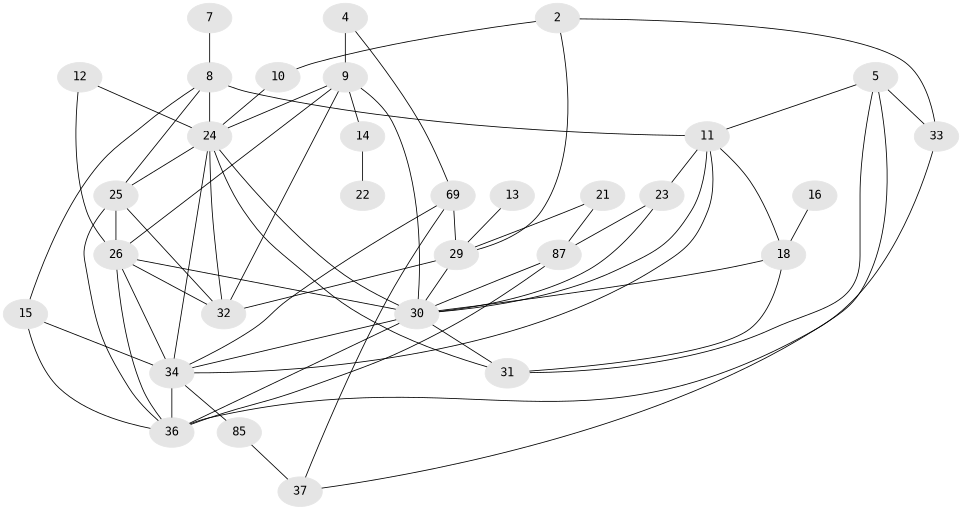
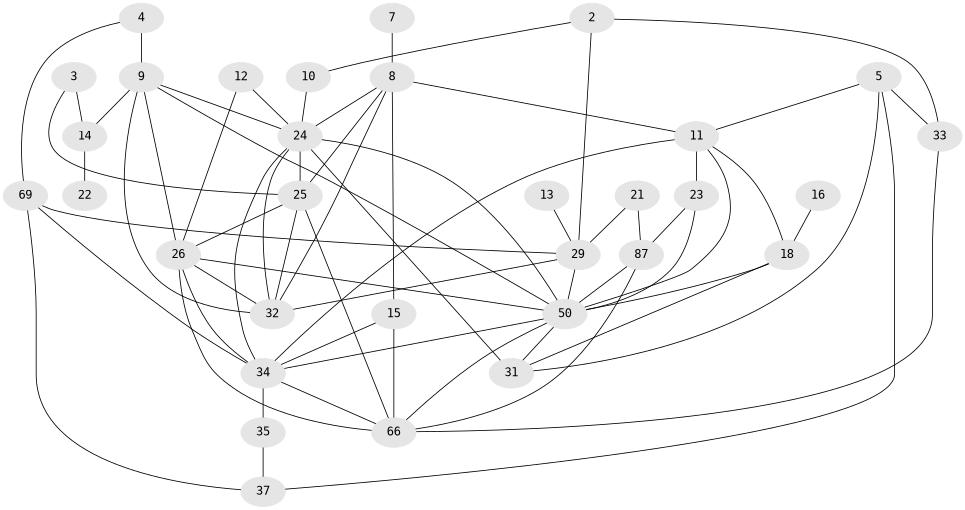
  graph {
    fontname="DejaVu Sans Mono"
    node [color=gray90 fontname="DejaVu Sans Mono" style=filled]
    edge [fontname="DejaVu Sans Mono" weight=1.0]
    2
    10
    29
    33
    24
    32
-   30
-   36
+   30 [label=50]
+   36 [label=66]
+   3
    14
    25
    n12 [label=22]
    26
    4
    9
    n16 [label=69]
    37
    34
    5
    11
    31
    18
    23
    7
    8
    15
    n27 [label=87]
-   35 [label=85]
+   35
    12
    13
    16
    21
    2 -- 10
    2 -- 29
    2 -- 33
    10 -- 24
    29 -- 32 [weight=3.0]
    29 -- 30
    33 -- 36
    24 -- 32
    24 -- 30
    24 -- 25
    24 -- 34 [weight=2.0]
    24 -- 31 [weight=3.0]
    30 -- 36
    30 -- 34
    30 -- 31
+   3 -- 14
+   3 -- 25
    14 -- n12
    25 -- 32
    25 -- 36
    25 -- 26
    26 -- 32
    26 -- 30
    26 -- 36
    26 -- 34
    4 -- 9 [weight=2.0]
    4 -- n16
    9 -- 24
    9 -- 32
    9 -- 30
    9 -- 14 [weight=2.0]
    9 -- 26 [weight=2.0]
    n16 -- 29
    n16 -- 37
    n16 -- 34
    34 -- 36
    34 -- 35
    5 -- 33
    5 -- 37
    5 -- 11
    5 -- 31
    11 -- 30
    11 -- 34
    11 -- 18
    11 -- 23
    18 -- 30
    18 -- 31
    23 -- 30 [weight=2.0]
    23 -- n27
    7 -- 8
    8 -- 24
+   8 -- 32
    8 -- 25
    8 -- 11 [weight=2.0]
    8 -- 15
    15 -- 36
    15 -- 34
    n27 -- 30
    n27 -- 36
    35 -- 37
    12 -- 24
    12 -- 26
    13 -- 29
    16 -- 18
    21 -- 29
    21 -- n27
  }
